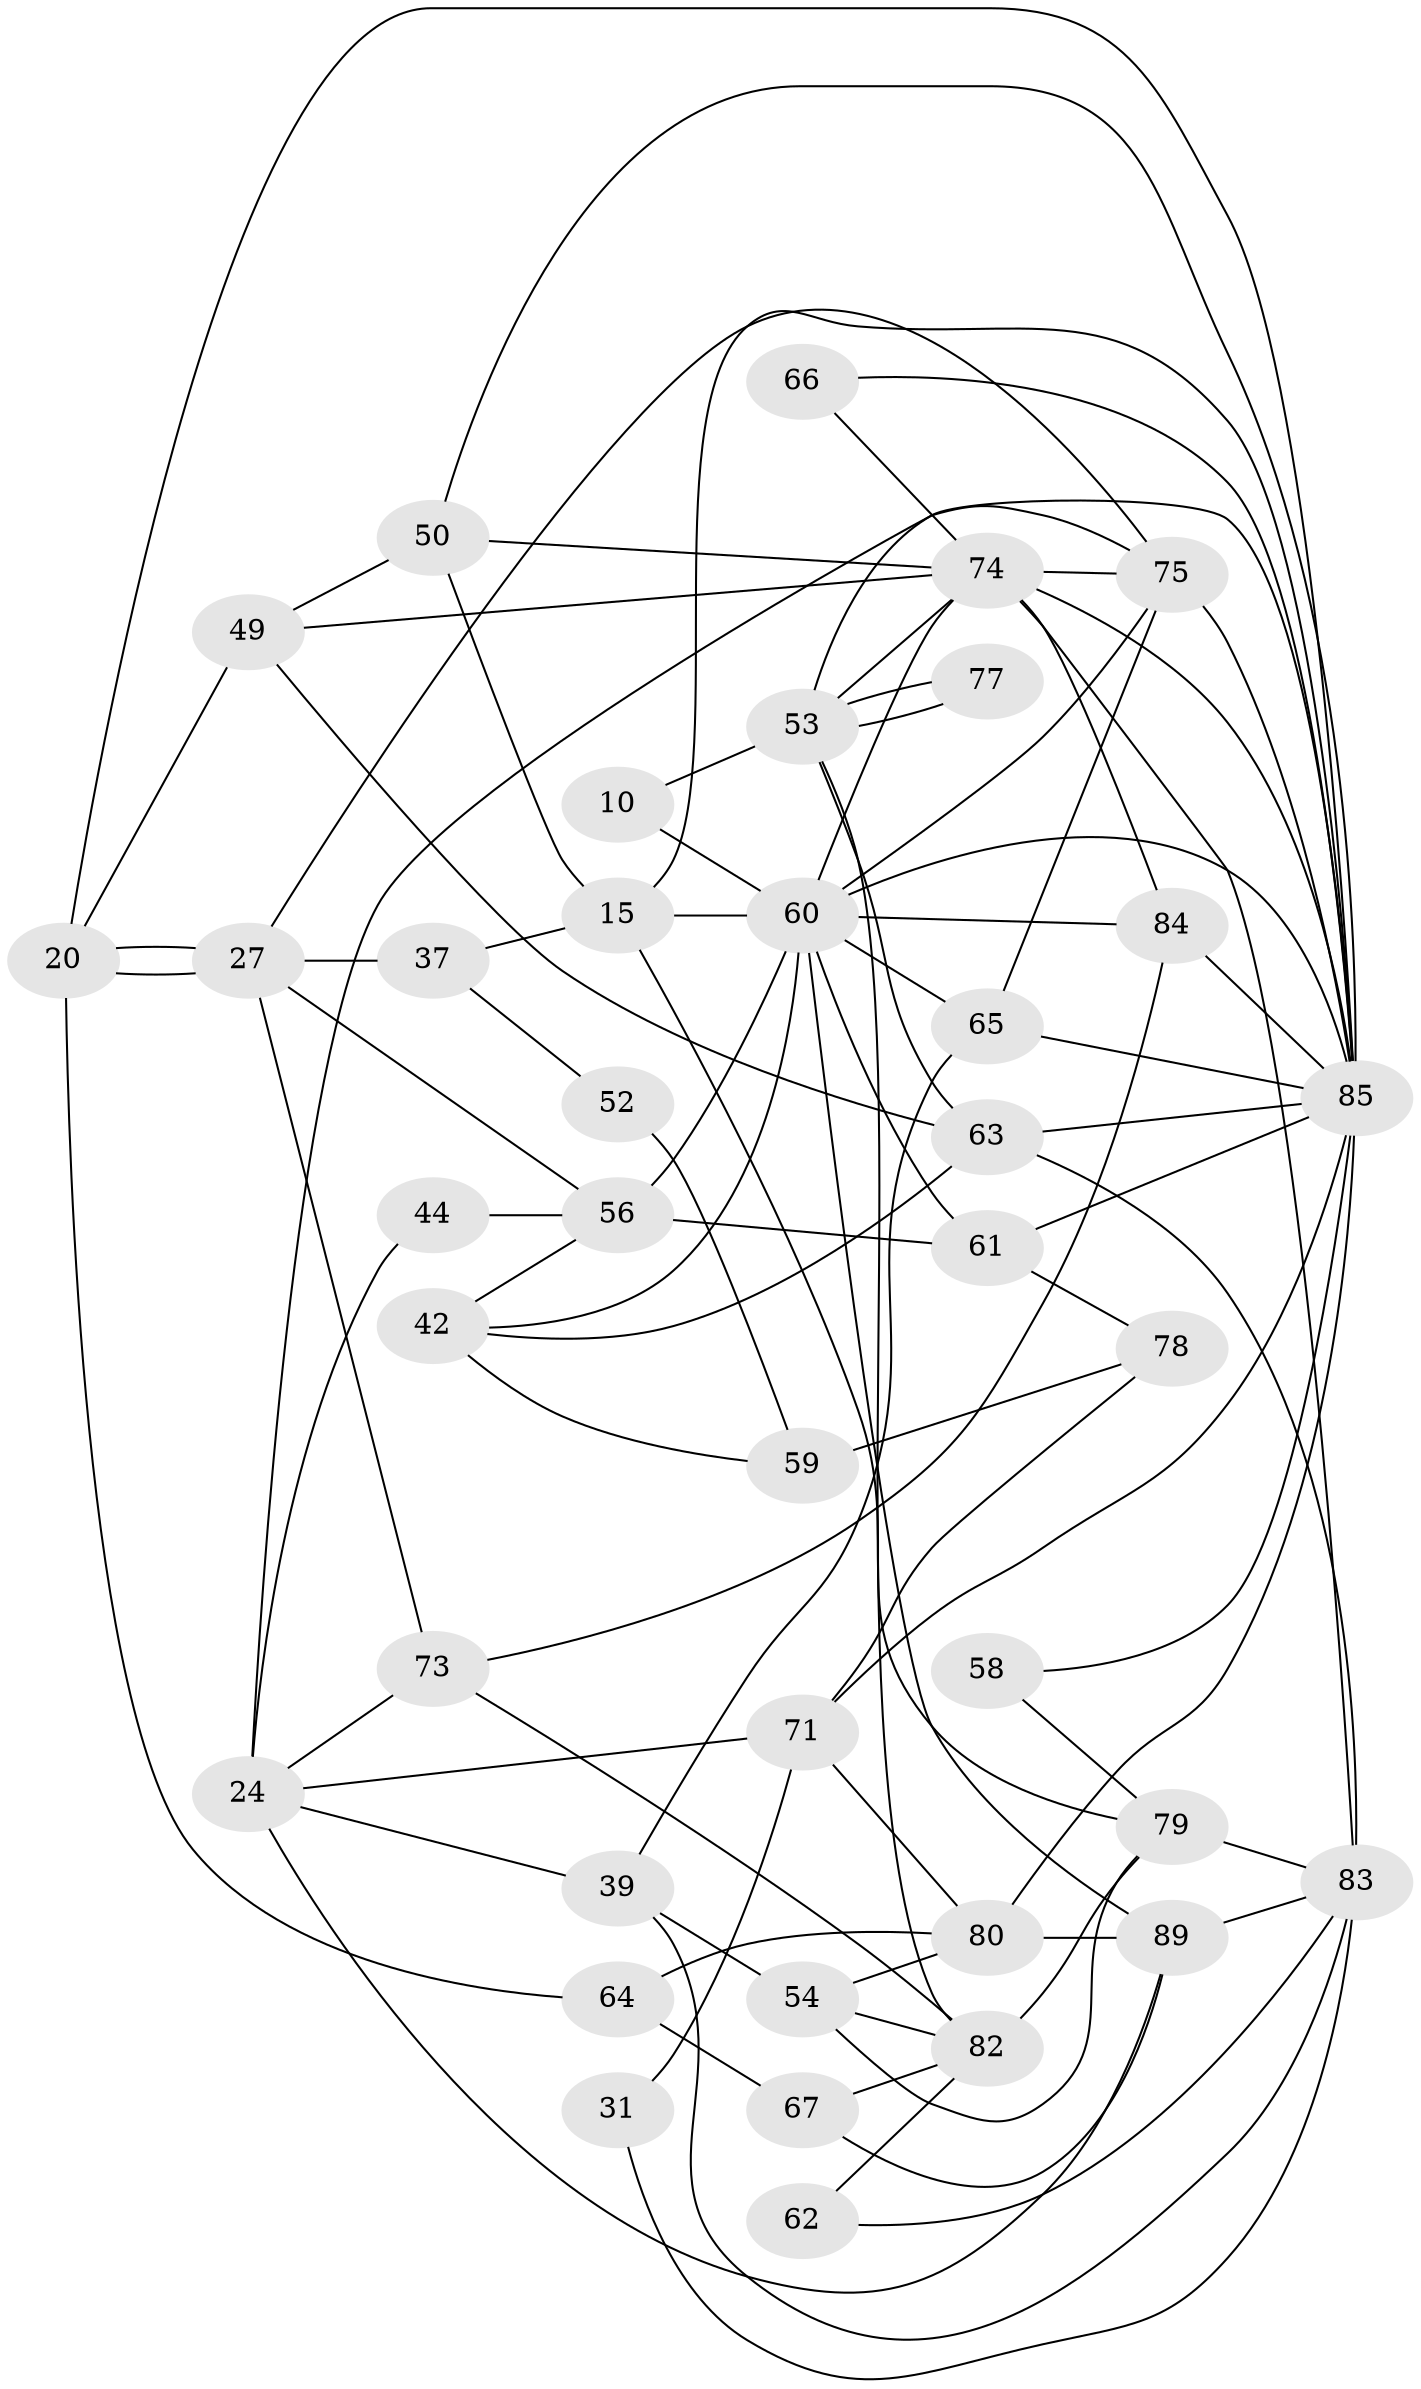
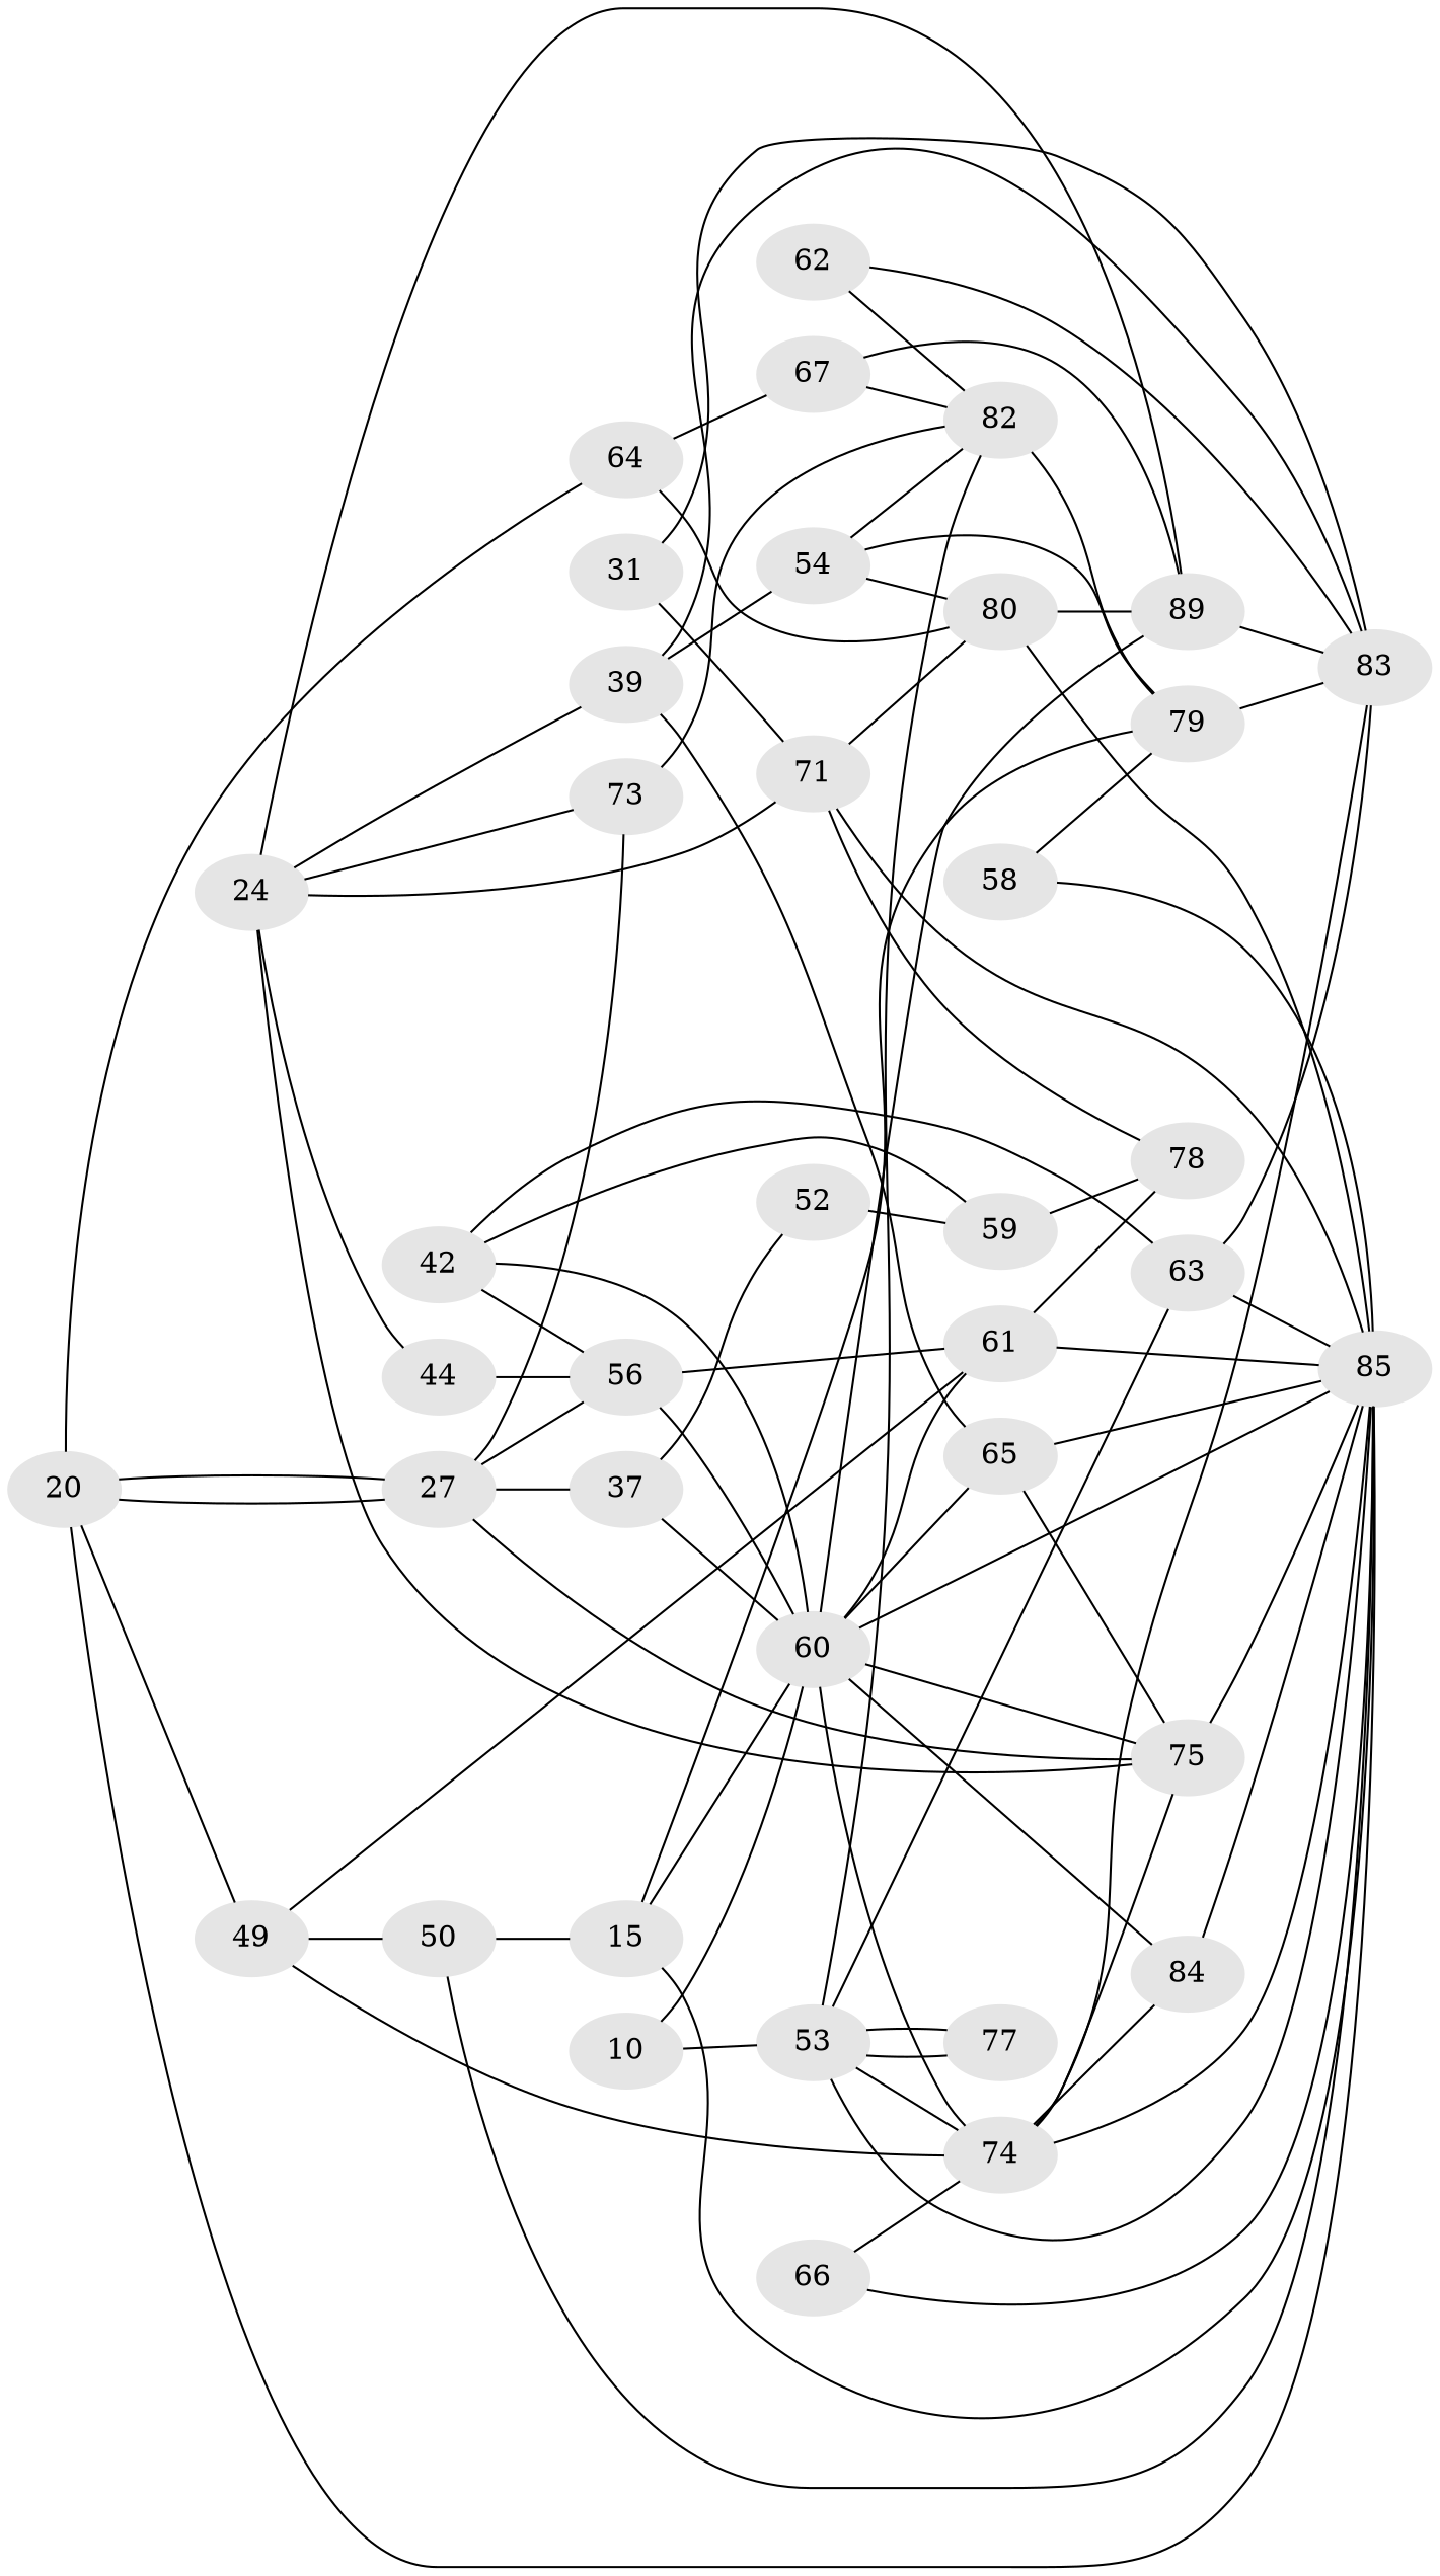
  graph {
    rankdir=LR
    node [color=gray90 style=filled]
    53 [super="+3"]
    85 [super="+35+76+51"]
    63 [super="+32"]
    74 [super="+23+38"]
    77
    82 [super="+25"]
    10
    60 [super="+2+57"]
    75 [super="+69+46"]
    n10 [label=89 super="+29"]
    65 [super="+8"]
    61 [super="+6"]
    84 [super="+40"]
    27 [super="+12"]
    73
    37
    56 [super="+4"]
    20
    49
    64
    50 [super="+34"]
    80 [super="+43+26"]
    67
    24
    39
    44
    71 [super="+16+48"]
    83 [super="+1+70"]
    54
    78
    52
    31
    n33 [label=15]
    59
    79 [super="+68"]
    42 [super="+18"]
    62
    58
    66
    53 -- 85
    53 -- 63 [weight=2]
    53 -- 74 [weight=2]
    53 -- 77 [weight=2]
    53 -- 77
    53 -- 82
    63 -- 85 [weight=2]
    63 -- 83
    74 -- 85
    74 -- 75 [weight=2]
    74 -- 84 [weight=2]
    74 -- 83 [weight=2]
    82 -- 79
    10 -- 53
    10 -- 60
    60 -- 85
    60 -- 74
    60 -- 75
    60 -- n10
    60 -- 65 [weight=2]
    60 -- 61
    60 -- 84
    75 -- 85 [weight=2]
    n10 -- 83
    65 -- 85
    65 -- 75
    61 -- 85 [weight=4]
    61 -- 78
    84 -- 85
    27 -- 75
    27 -- 73
    27 -- 37
    27 -- 56
    73 -- 82
-   73 -- 84
-   37 -- n33 [weight=2]
+   37 -- 60 [weight=2]
    37 -- 52
    56 -- 60
    56 -- 61 [weight=2]
    20 -- 85
    20 -- 27 [weight=2]
    20 -- 27
    20 -- 49
    20 -- 64
-   49 -- 63
+   49 -- 61
    49 -- 74
    49 -- 50 [weight=2]
    64 -- 80
    64 -- 67
    50 -- 85
-   50 -- 74
    50 -- n33
    80 -- 85 [weight=3]
    80 -- n10
    67 -- 82
    67 -- n10
    24 -- 75
    24 -- n10
    24 -- 73
    24 -- 39
    24 -- 44
    24 -- 71 [weight=2]
    39 -- 65
    39 -- 83
    39 -- 54
    44 -- 56
    71 -- 85
    71 -- 80 [weight=2]
    71 -- 78
    54 -- 82
    54 -- 80
    54 -- 79
    52 -- 59
    31 -- 71 [weight=2]
    31 -- 83
    n33 -- 85
    n33 -- 60 [weight=3]
    n33 -- 79 [weight=2]
    59 -- 78
    79 -- 83
    42 -- 63
    42 -- 60 [weight=2]
    42 -- 56
    42 -- 59
    62 -- 82
    62 -- 83
    58 -- 85 [weight=2]
    58 -- 79
    66 -- 85
    66 -- 74
  }
